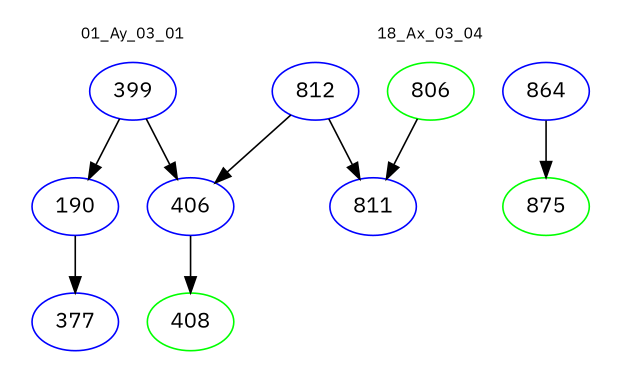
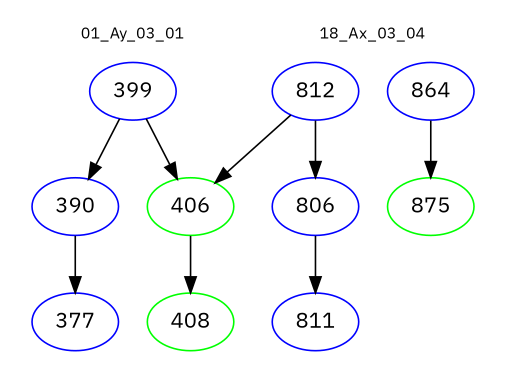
  digraph {
    fontname="IBM Plex Sans"
    node [color=blue fontname="IBM Plex Sans"]
    edge [color=black fontname="IBM Plex Sans"]
    n1 [label=399]
-   n2 [label=190]
-   n3 [label=406]
+   n2 [label=390]
+   n3 [color=green label=406]
    n4 [label=377]
    n5 [color=green label=408]
    n6 [label=812]
-   n7 [color=green label=806]
+   n7 [label=806]
    n8 [label=864]
    n9 [label=811]
    n10 [color=green label=875]
    subgraph cluster_1 {
      color=white
      fontsize=10
      label="01_Ay_03_01"
      n1
      n2
      n3
      n4
      n5
    }
    subgraph cluster_2 {
      color=white
      fontsize=10
      label="18_Ax_03_04"
      n6
      n7
      n8
      n9
      n10
    }
    n1 -> n2
    n1 -> n3
    n2 -> n4
    n3 -> n5
    n6 -> n3
-   n6 -> n9
+   n6 -> n7
    n7 -> n9
    n8 -> n10
  }
